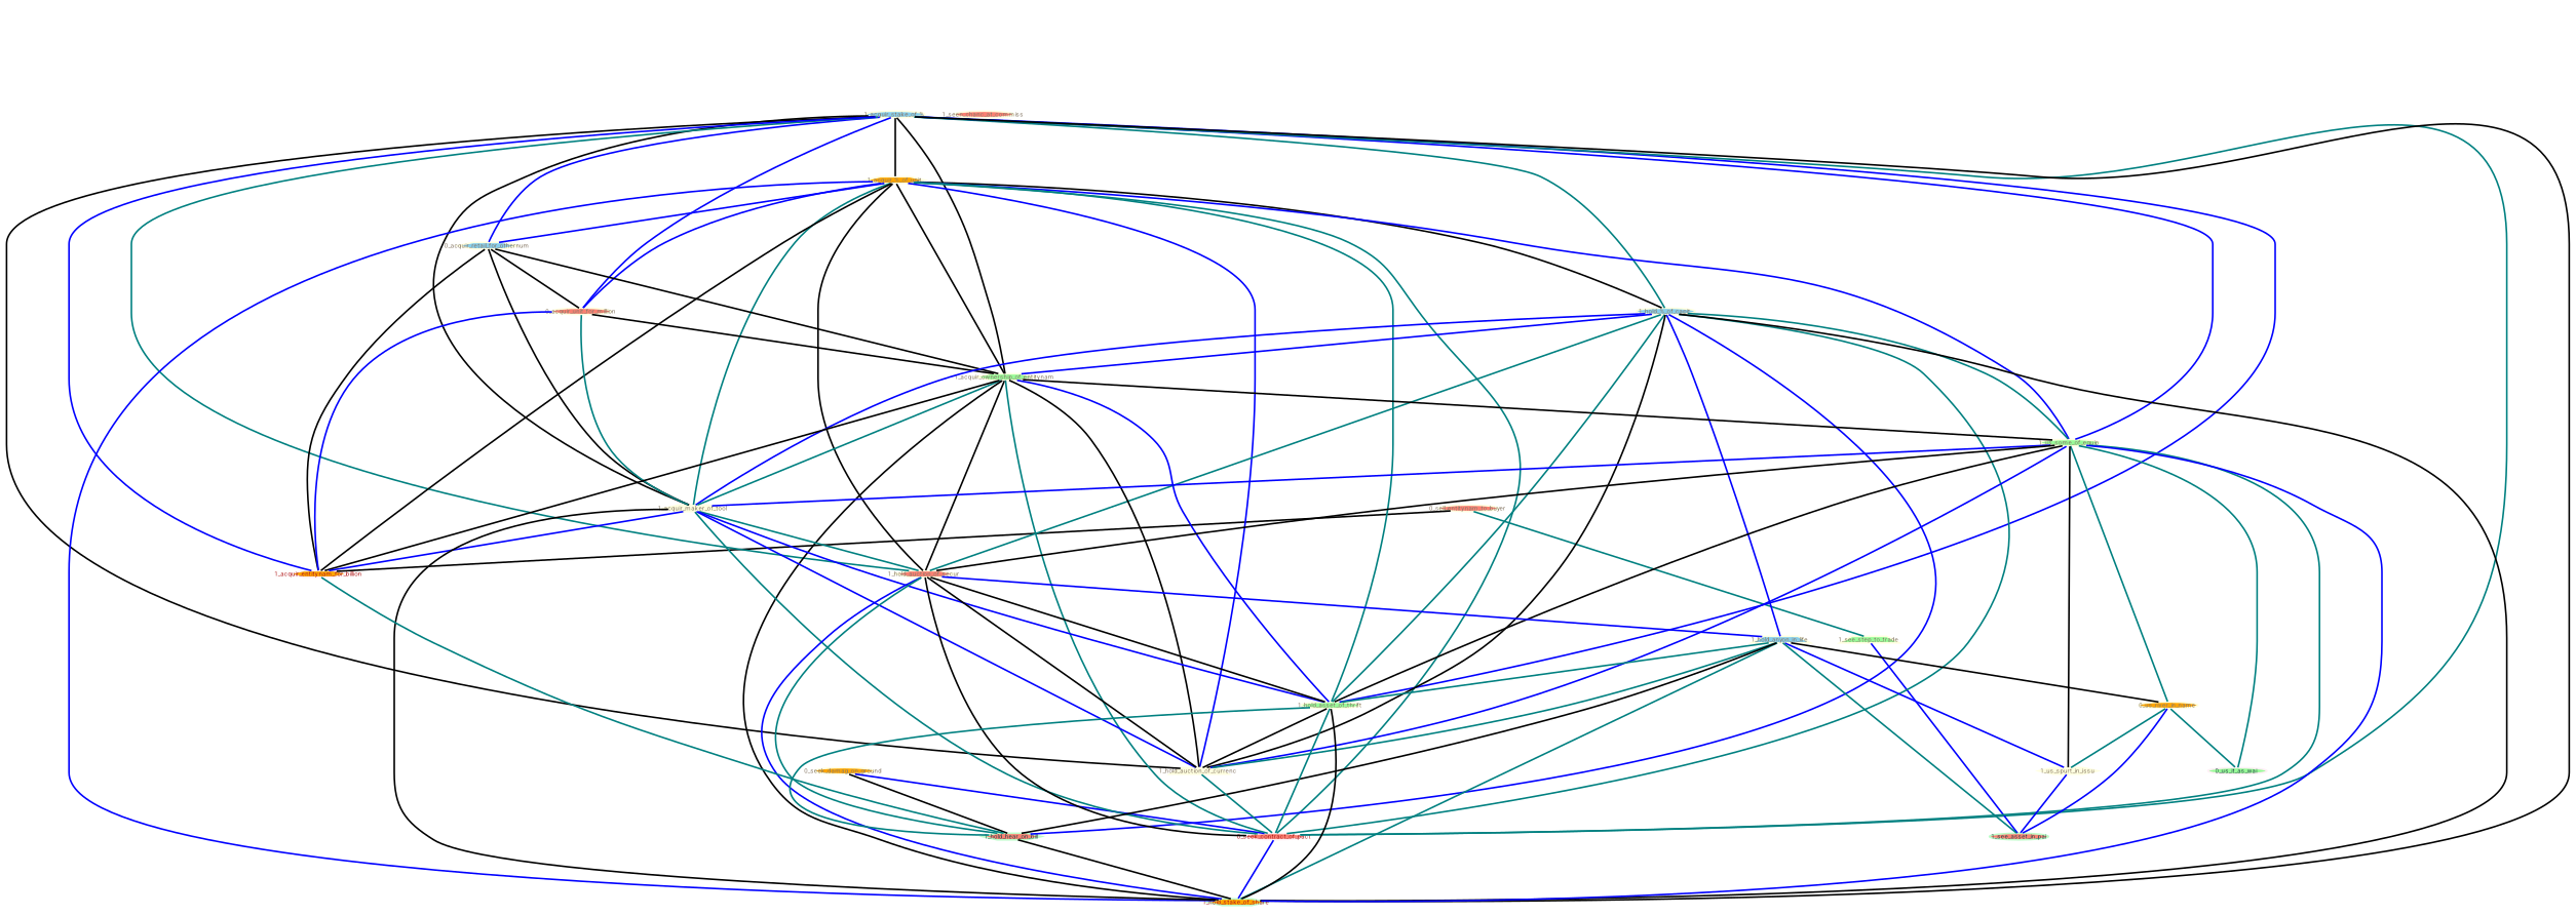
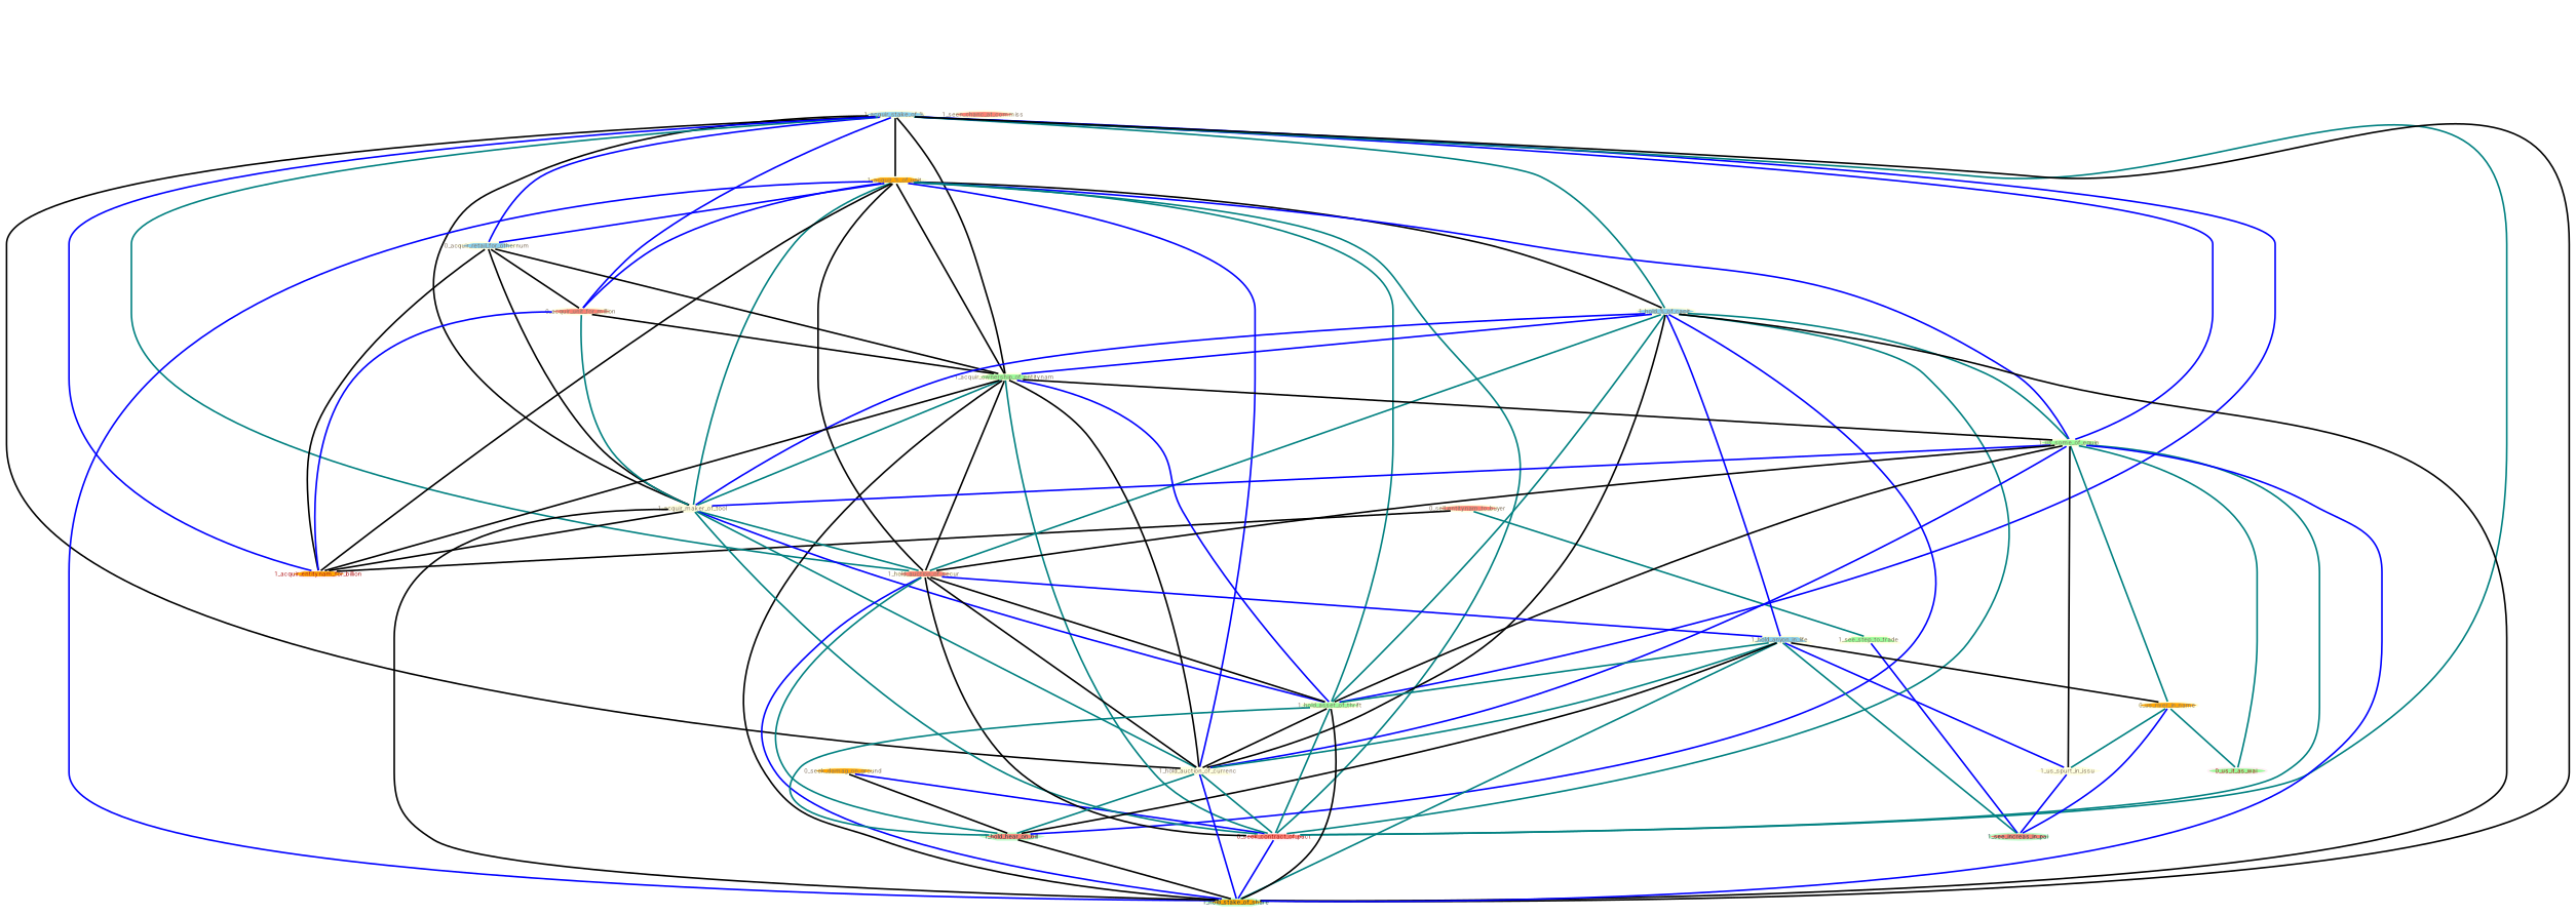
  graph {
    fontname=Roboto
    node [color="#ffffe0" fillcolor=salmon fixedsize=true fontcolor="#8b7d6b" fontname=Roboto fontsize=4 shape=ellipse style=filled]
    edge [color=black fontname=Roboto w=1]
    "0_sell_entitynam_to_buyer " [height=.06 width=.5]
    "1_acquir_stake_of_% " [fillcolor=skyblue height=.06 width=.5]
    "1_see_step_to_trade " [fillcolor=palegreen height=.06 shape=trapezium width=.5]
    "1_acquir_%_of_unit " [fillcolor=orange height=.06 shape=hexagon width=.5]
    "0_acquir_retail_for_othernum " [fillcolor=skyblue height=.06 shape=hexagon width=.5]
    "0_seek_damag_on_ground " [fillcolor=orange height=.06 width=.5]
    "0_acquir_unit_for_million " [height=.06 width=.5]
    "1_hold_%_of_capit " [fillcolor=skyblue height=.06 width=.5]
    "1_acquir_ownership_of_entitynam " [fillcolor=palegreen height=.06 shape=hexagon width=.5]
    "1_us_some_of_equip " [fillcolor=palegreen height=.06 width=.5]
    "1_acquir_maker_of_tool " [fillcolor=lightyellow height=.06 shape=hexagon width=.5]
    "1_hold_auction_of_secur " [height=.06 shape=hexagon width=.5]
    "1_hold_anyon_in_life " [fillcolor=skyblue height=.06 shape=trapezium width=.5]
    "1_hold_asset_of_thrift " [fillcolor=palegreen height=.06 width=.5]
    "1_hold_auction_of_currenc " [fillcolor=lightyellow height=.06 shape=trapezium width=.5]
    "0_us_river_in_name " [fillcolor=orange height=.06 width=.5]
    "1_us_spurt_in_issu " [fillcolor=lightyellow height=.06 shape=hexagon width=.5]
    "1_seen_chanc_at_commiss " [height=.06 width=.5]
    "0_seek_contract_of_pact " [color="#fff0f5" fontcolor="#b22222" height=.06 width=.5]
-   "0_us_it_as_wai " [color="#fff0f5" fillcolor=palegreen fontcolor="#2f4f4f" height=.06 width=.5]
+   "0_us_it_as_wai " [color="#fff0f5" fillcolor=palegreen fontcolor="#b22222" height=.06 width=.5]
    n21 [color="#fff0f5" fillcolor=orange fontcolor="#b22222" height=.06 label="1_acquir_entitynam_for_billion" shape=hexagon width=.5]
-   "1_hold_stake_of_share " [color="#BDFCC9" fillcolor=orange fontcolor="#b22222" height=.06 shape=hexagon width=.5]
-   "1_see_increas_in_pai " [color="#BDFCC9" fontcolor="#2f4f4f" height=.06 width=.5 label="1_see_asset_in_pai"]
+   "1_hold_stake_of_share " [color="#BDFCC9" fillcolor=orange fontcolor="#2f4f4f" height=.06 shape=hexagon width=.5]
+   "1_see_increas_in_pai " [color="#BDFCC9" fontcolor="#2f4f4f" height=.06 width=.5]
    "1_hold_hear_on_bill " [color="#BDFCC9" fontcolor="#2f4f4f" height=.06 shape=hexagon width=.5]
    subgraph sub_1 {
      "0_sell_entitynam_to_buyer "
      "1_acquir_stake_of_% "
      "1_see_step_to_trade "
      "1_acquir_%_of_unit "
      "0_acquir_retail_for_othernum "
      "0_seek_damag_on_ground "
      "0_acquir_unit_for_million "
      "1_hold_%_of_capit "
      "1_acquir_ownership_of_entitynam "
      "1_us_some_of_equip "
      "1_acquir_maker_of_tool "
      "1_hold_auction_of_secur "
      "1_hold_anyon_in_life "
      "1_hold_asset_of_thrift "
      "1_hold_auction_of_currenc "
      "0_us_river_in_name "
      "1_us_spurt_in_issu "
      "1_seen_chanc_at_commiss "
    }
    subgraph sub_2 {
      "0_seek_contract_of_pact "
      "0_us_it_as_wai "
      n21
    }
    "0_sell_entitynam_to_buyer " -- "1_see_step_to_trade " [color=teal]
    "0_sell_entitynam_to_buyer " -- n21
    "1_acquir_stake_of_% " -- "1_acquir_%_of_unit " [w=2]
    "1_acquir_stake_of_% " -- "0_acquir_retail_for_othernum " [color=blue]
    "1_acquir_stake_of_% " -- "0_acquir_unit_for_million " [color=blue]
    "1_acquir_stake_of_% " -- "1_hold_%_of_capit " [color=teal]
    "1_acquir_stake_of_% " -- "1_acquir_ownership_of_entitynam " [w=2]
    "1_acquir_stake_of_% " -- "1_us_some_of_equip " [color=blue]
    "1_acquir_stake_of_% " -- "1_acquir_maker_of_tool " [w=2]
    "1_acquir_stake_of_% " -- "1_hold_auction_of_secur " [color=teal]
    "1_acquir_stake_of_% " -- "1_hold_asset_of_thrift " [color=blue]
    "1_acquir_stake_of_% " -- "1_hold_auction_of_currenc "
    "1_acquir_stake_of_% " -- "0_seek_contract_of_pact " [color=teal]
    "1_acquir_stake_of_% " -- n21 [color=blue]
    "1_acquir_stake_of_% " -- "1_hold_stake_of_share " [w=2]
    "1_see_step_to_trade " -- "1_see_increas_in_pai " [color=blue]
    "1_acquir_%_of_unit " -- "0_acquir_retail_for_othernum " [color=blue]
    "1_acquir_%_of_unit " -- "0_acquir_unit_for_million " [color=blue]
    "1_acquir_%_of_unit " -- "1_hold_%_of_capit " [w=2]
    "1_acquir_%_of_unit " -- "1_acquir_ownership_of_entitynam " [w=2]
    "1_acquir_%_of_unit " -- "1_us_some_of_equip " [color=blue]
    "1_acquir_%_of_unit " -- "1_acquir_maker_of_tool " [color=teal w=2]
    "1_acquir_%_of_unit " -- "1_hold_auction_of_secur "
    "1_acquir_%_of_unit " -- "1_hold_asset_of_thrift " [color=teal]
    "1_acquir_%_of_unit " -- "1_hold_auction_of_currenc " [color=blue]
    "1_acquir_%_of_unit " -- "0_seek_contract_of_pact " [color=teal]
    "1_acquir_%_of_unit " -- n21
    "1_acquir_%_of_unit " -- "1_hold_stake_of_share " [color=blue]
    "0_acquir_retail_for_othernum " -- "0_acquir_unit_for_million " [w=2]
    "0_acquir_retail_for_othernum " -- "1_acquir_ownership_of_entitynam "
    "0_acquir_retail_for_othernum " -- "1_acquir_maker_of_tool "
    "0_acquir_retail_for_othernum " -- n21 [w=2]
    "0_seek_damag_on_ground " -- "0_seek_contract_of_pact " [color=blue]
    "0_seek_damag_on_ground " -- "1_hold_hear_on_bill "
    "0_acquir_unit_for_million " -- "1_acquir_ownership_of_entitynam "
    "0_acquir_unit_for_million " -- "1_acquir_maker_of_tool " [color=teal]
    "0_acquir_unit_for_million " -- n21 [color=blue w=2]
    "1_hold_%_of_capit " -- "1_acquir_ownership_of_entitynam " [color=blue]
    "1_hold_%_of_capit " -- "1_us_some_of_equip " [color=teal]
    "1_hold_%_of_capit " -- "1_acquir_maker_of_tool " [color=blue]
    "1_hold_%_of_capit " -- "1_hold_auction_of_secur " [color=teal w=2]
    "1_hold_%_of_capit " -- "1_hold_anyon_in_life " [color=blue]
    "1_hold_%_of_capit " -- "1_hold_asset_of_thrift " [color=teal w=2]
    "1_hold_%_of_capit " -- "1_hold_auction_of_currenc " [w=2]
    "1_hold_%_of_capit " -- "0_seek_contract_of_pact " [color=teal]
    "1_hold_%_of_capit " -- "1_hold_stake_of_share " [w=2]
    "1_hold_%_of_capit " -- "1_hold_hear_on_bill " [color=blue]
    "1_acquir_ownership_of_entitynam " -- "1_us_some_of_equip "
    "1_acquir_ownership_of_entitynam " -- "1_acquir_maker_of_tool " [color=teal w=2]
    "1_acquir_ownership_of_entitynam " -- "1_hold_auction_of_secur "
    "1_acquir_ownership_of_entitynam " -- "1_hold_asset_of_thrift " [color=blue]
    "1_acquir_ownership_of_entitynam " -- "1_hold_auction_of_currenc "
    "1_acquir_ownership_of_entitynam " -- "0_seek_contract_of_pact " [color=teal]
    "1_acquir_ownership_of_entitynam " -- n21
    "1_acquir_ownership_of_entitynam " -- "1_hold_stake_of_share "
    "1_us_some_of_equip " -- "1_acquir_maker_of_tool " [color=blue]
    "1_us_some_of_equip " -- "1_hold_auction_of_secur "
    "1_us_some_of_equip " -- "1_hold_asset_of_thrift "
    "1_us_some_of_equip " -- "1_hold_auction_of_currenc " [color=blue]
    "1_us_some_of_equip " -- "0_us_river_in_name " [color=teal]
    "1_us_some_of_equip " -- "1_us_spurt_in_issu "
    "1_us_some_of_equip " -- "0_seek_contract_of_pact " [color=teal]
    "1_us_some_of_equip " -- "0_us_it_as_wai " [color=teal]
    "1_us_some_of_equip " -- "1_hold_stake_of_share " [color=blue]
    "1_acquir_maker_of_tool " -- "1_hold_auction_of_secur " [color=teal]
    "1_acquir_maker_of_tool " -- "1_hold_asset_of_thrift " [color=blue]
-   "1_acquir_maker_of_tool " -- "1_hold_auction_of_currenc " [color=blue]
+   "1_acquir_maker_of_tool " -- "1_hold_auction_of_currenc " [color=teal]
    "1_acquir_maker_of_tool " -- "0_seek_contract_of_pact " [color=teal]
-   "1_acquir_maker_of_tool " -- n21 [color=blue]
+   "1_acquir_maker_of_tool " -- n21
    "1_acquir_maker_of_tool " -- "1_hold_stake_of_share "
    "1_hold_auction_of_secur " -- "1_hold_anyon_in_life " [color=blue]
    "1_hold_auction_of_secur " -- "1_hold_asset_of_thrift " [w=2]
    "1_hold_auction_of_secur " -- "1_hold_auction_of_currenc " [w=3]
    "1_hold_auction_of_secur " -- "0_seek_contract_of_pact "
    "1_hold_auction_of_secur " -- "1_hold_stake_of_share " [color=blue w=2]
    "1_hold_auction_of_secur " -- "1_hold_hear_on_bill " [color=teal]
    "1_hold_anyon_in_life " -- "1_hold_asset_of_thrift " [color=teal]
    "1_hold_anyon_in_life " -- "1_hold_auction_of_currenc " [color=teal]
    "1_hold_anyon_in_life " -- "0_us_river_in_name "
    "1_hold_anyon_in_life " -- "1_us_spurt_in_issu " [color=blue]
    "1_hold_anyon_in_life " -- "1_hold_stake_of_share " [color=teal]
    "1_hold_anyon_in_life " -- "1_see_increas_in_pai " [color=teal]
    "1_hold_anyon_in_life " -- "1_hold_hear_on_bill "
    "1_hold_asset_of_thrift " -- "1_hold_auction_of_currenc " [w=2]
    "1_hold_asset_of_thrift " -- "0_seek_contract_of_pact " [color=teal]
    "1_hold_asset_of_thrift " -- "1_hold_stake_of_share " [w=2]
    "1_hold_asset_of_thrift " -- "1_hold_hear_on_bill " [color=teal]
    "1_hold_auction_of_currenc " -- "0_seek_contract_of_pact " [color=teal]
-   n21 -- "1_hold_hear_on_bill " [color=teal]
+   "1_hold_auction_of_currenc " -- "1_hold_stake_of_share " [color=blue w=2]
+   "1_hold_auction_of_currenc " -- "1_hold_hear_on_bill " [color=teal]
    "0_us_river_in_name " -- "1_us_spurt_in_issu " [color=teal w=2]
    "0_us_river_in_name " -- "0_us_it_as_wai " [color=teal]
    "0_us_river_in_name " -- "1_see_increas_in_pai " [color=blue]
    "1_us_spurt_in_issu " -- "1_see_increas_in_pai " [color=blue]
    "0_seek_contract_of_pact " -- "1_hold_stake_of_share " [color=blue]
    "1_hold_hear_on_bill " -- "1_hold_stake_of_share "
  }
